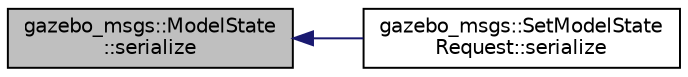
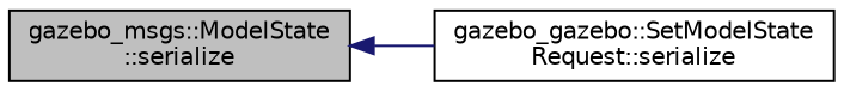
  digraph {
    rankdir=LR
    node [color=black fontname=Helvetica fontsize=10 shape=record style=filled]
    n1 [fillcolor=grey75 fontcolor=black height=0.2 label="gazebo_msgs::ModelState\l::serialize" width=0.4]
-   n2 [fillcolor=white height=0.2 label="gazebo_msgs::SetModelState\lRequest::serialize" width=0.4]
+   n2 [fillcolor=white height=0.2 label="gazebo_gazebo::SetModelState\lRequest::serialize" width=0.4]
    n1 -> n2 [color=midnightblue dir=back fontname=Helvetica fontsize=10 labelfontname=Helvetica labelfontsize=10 style=solid]
  }
